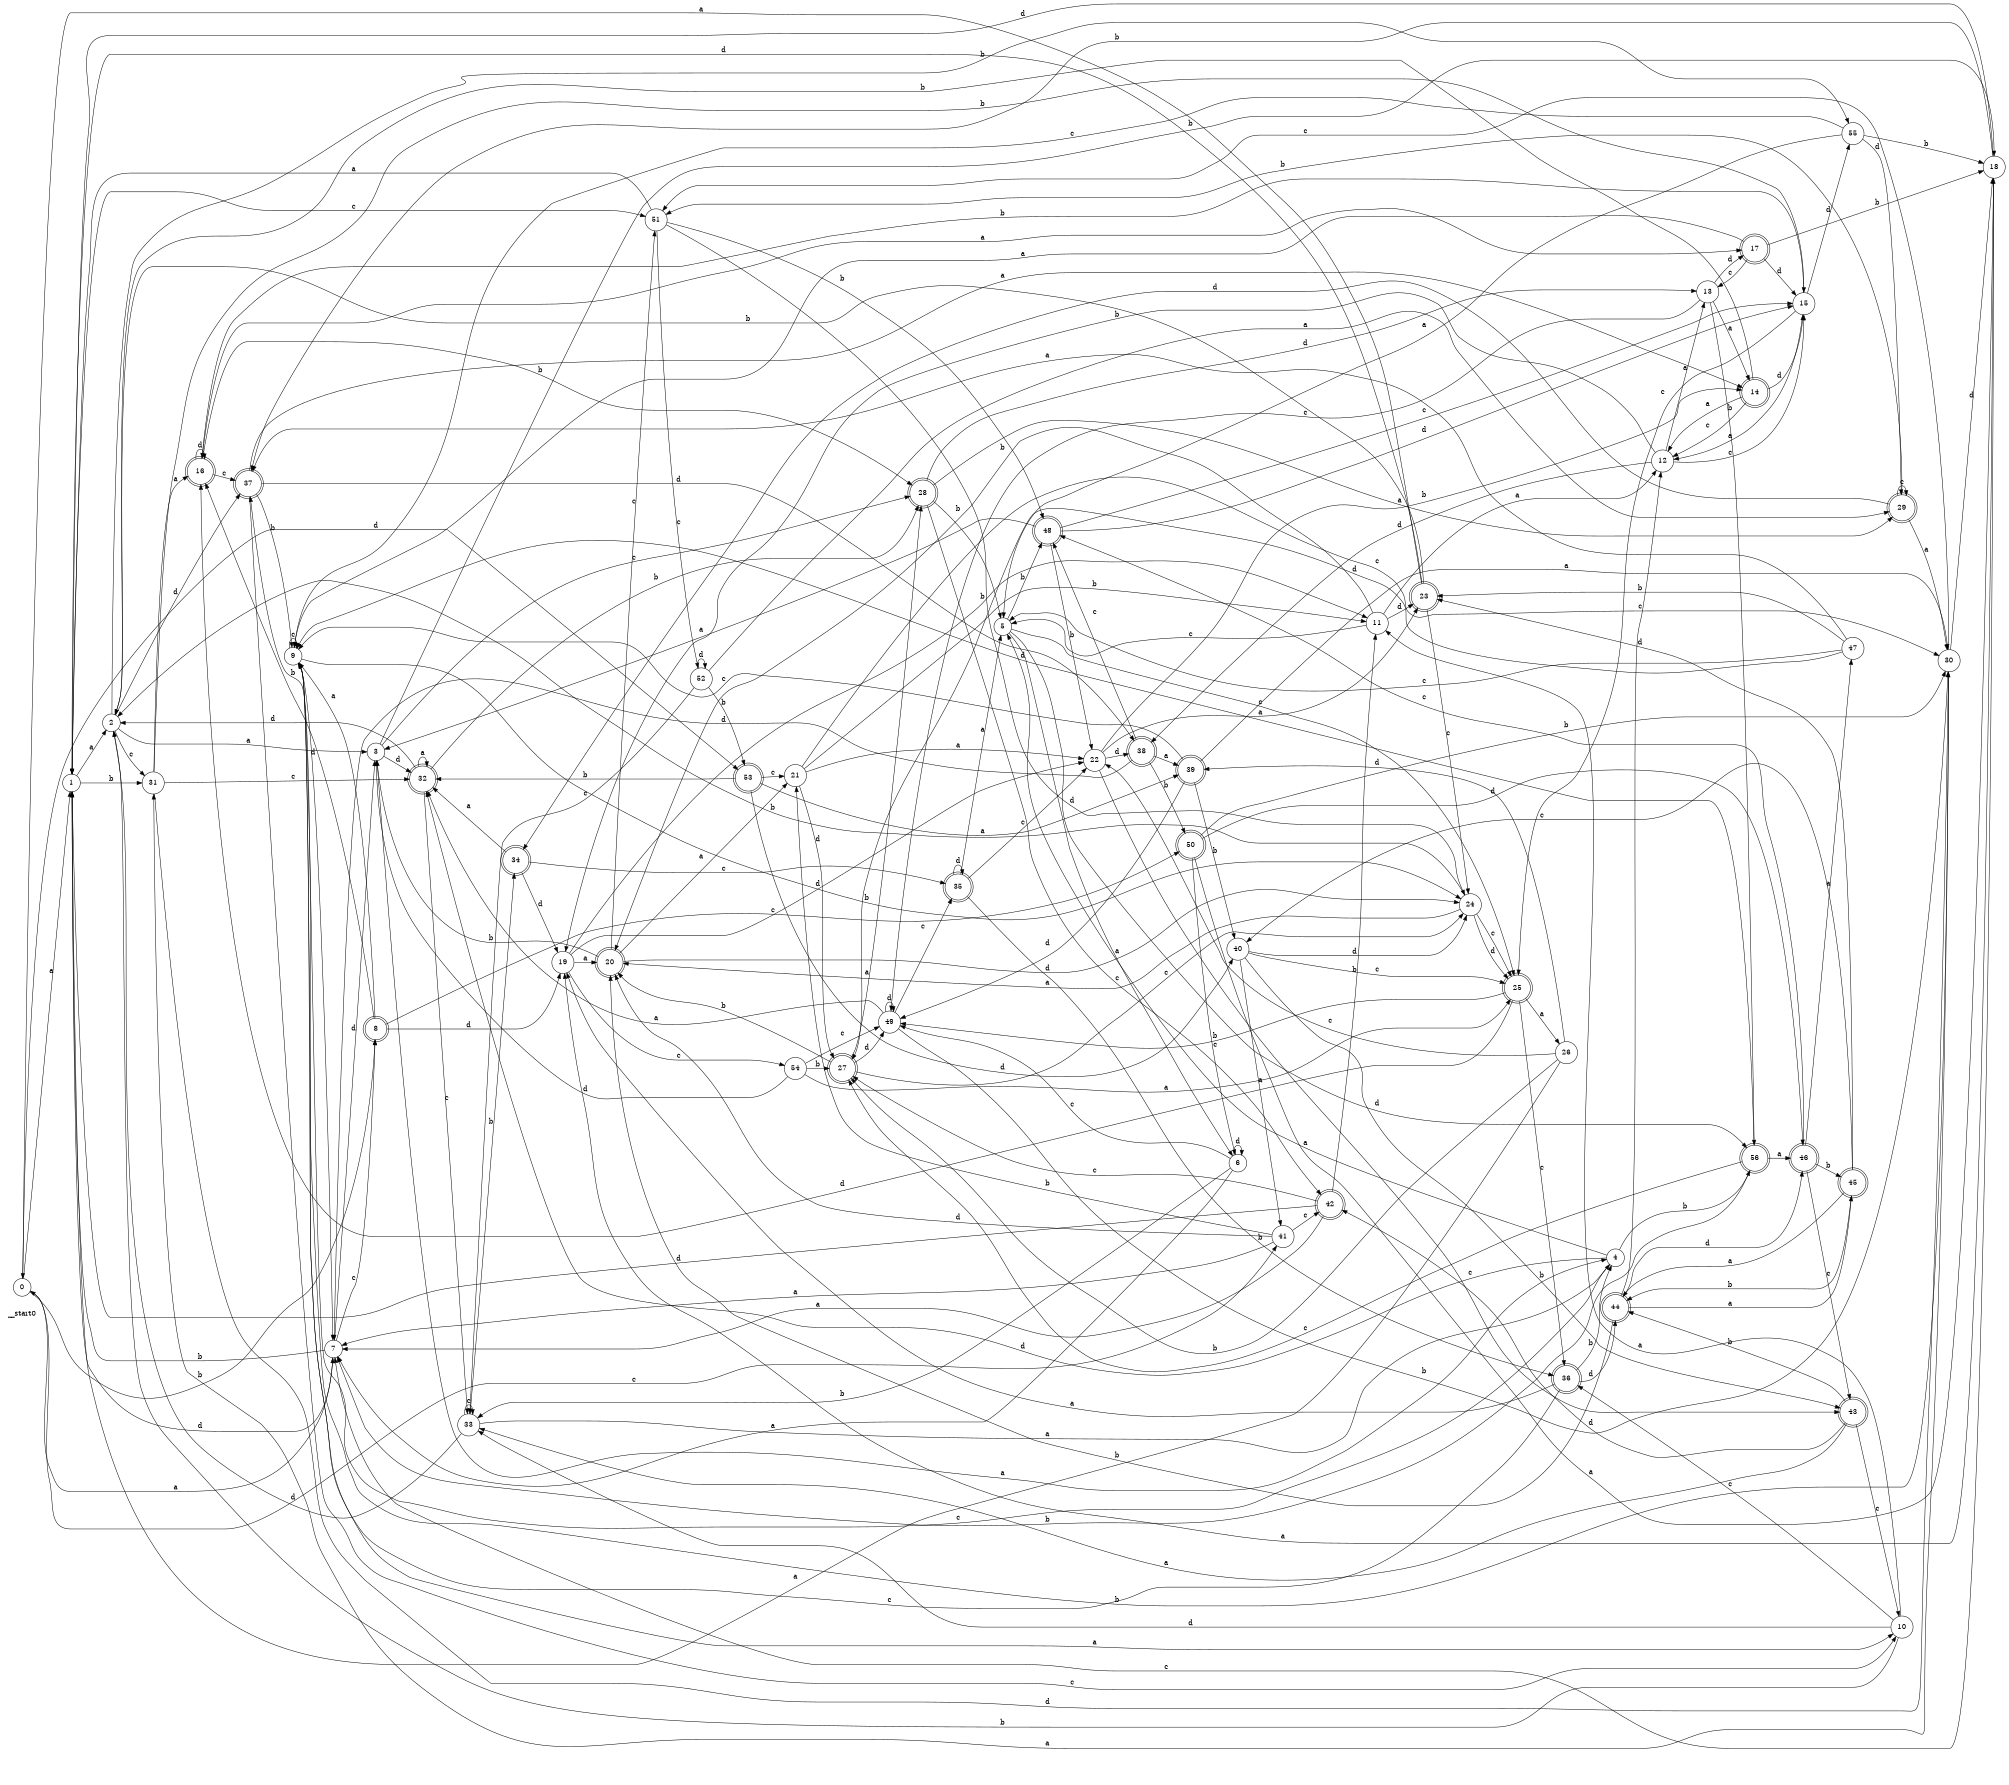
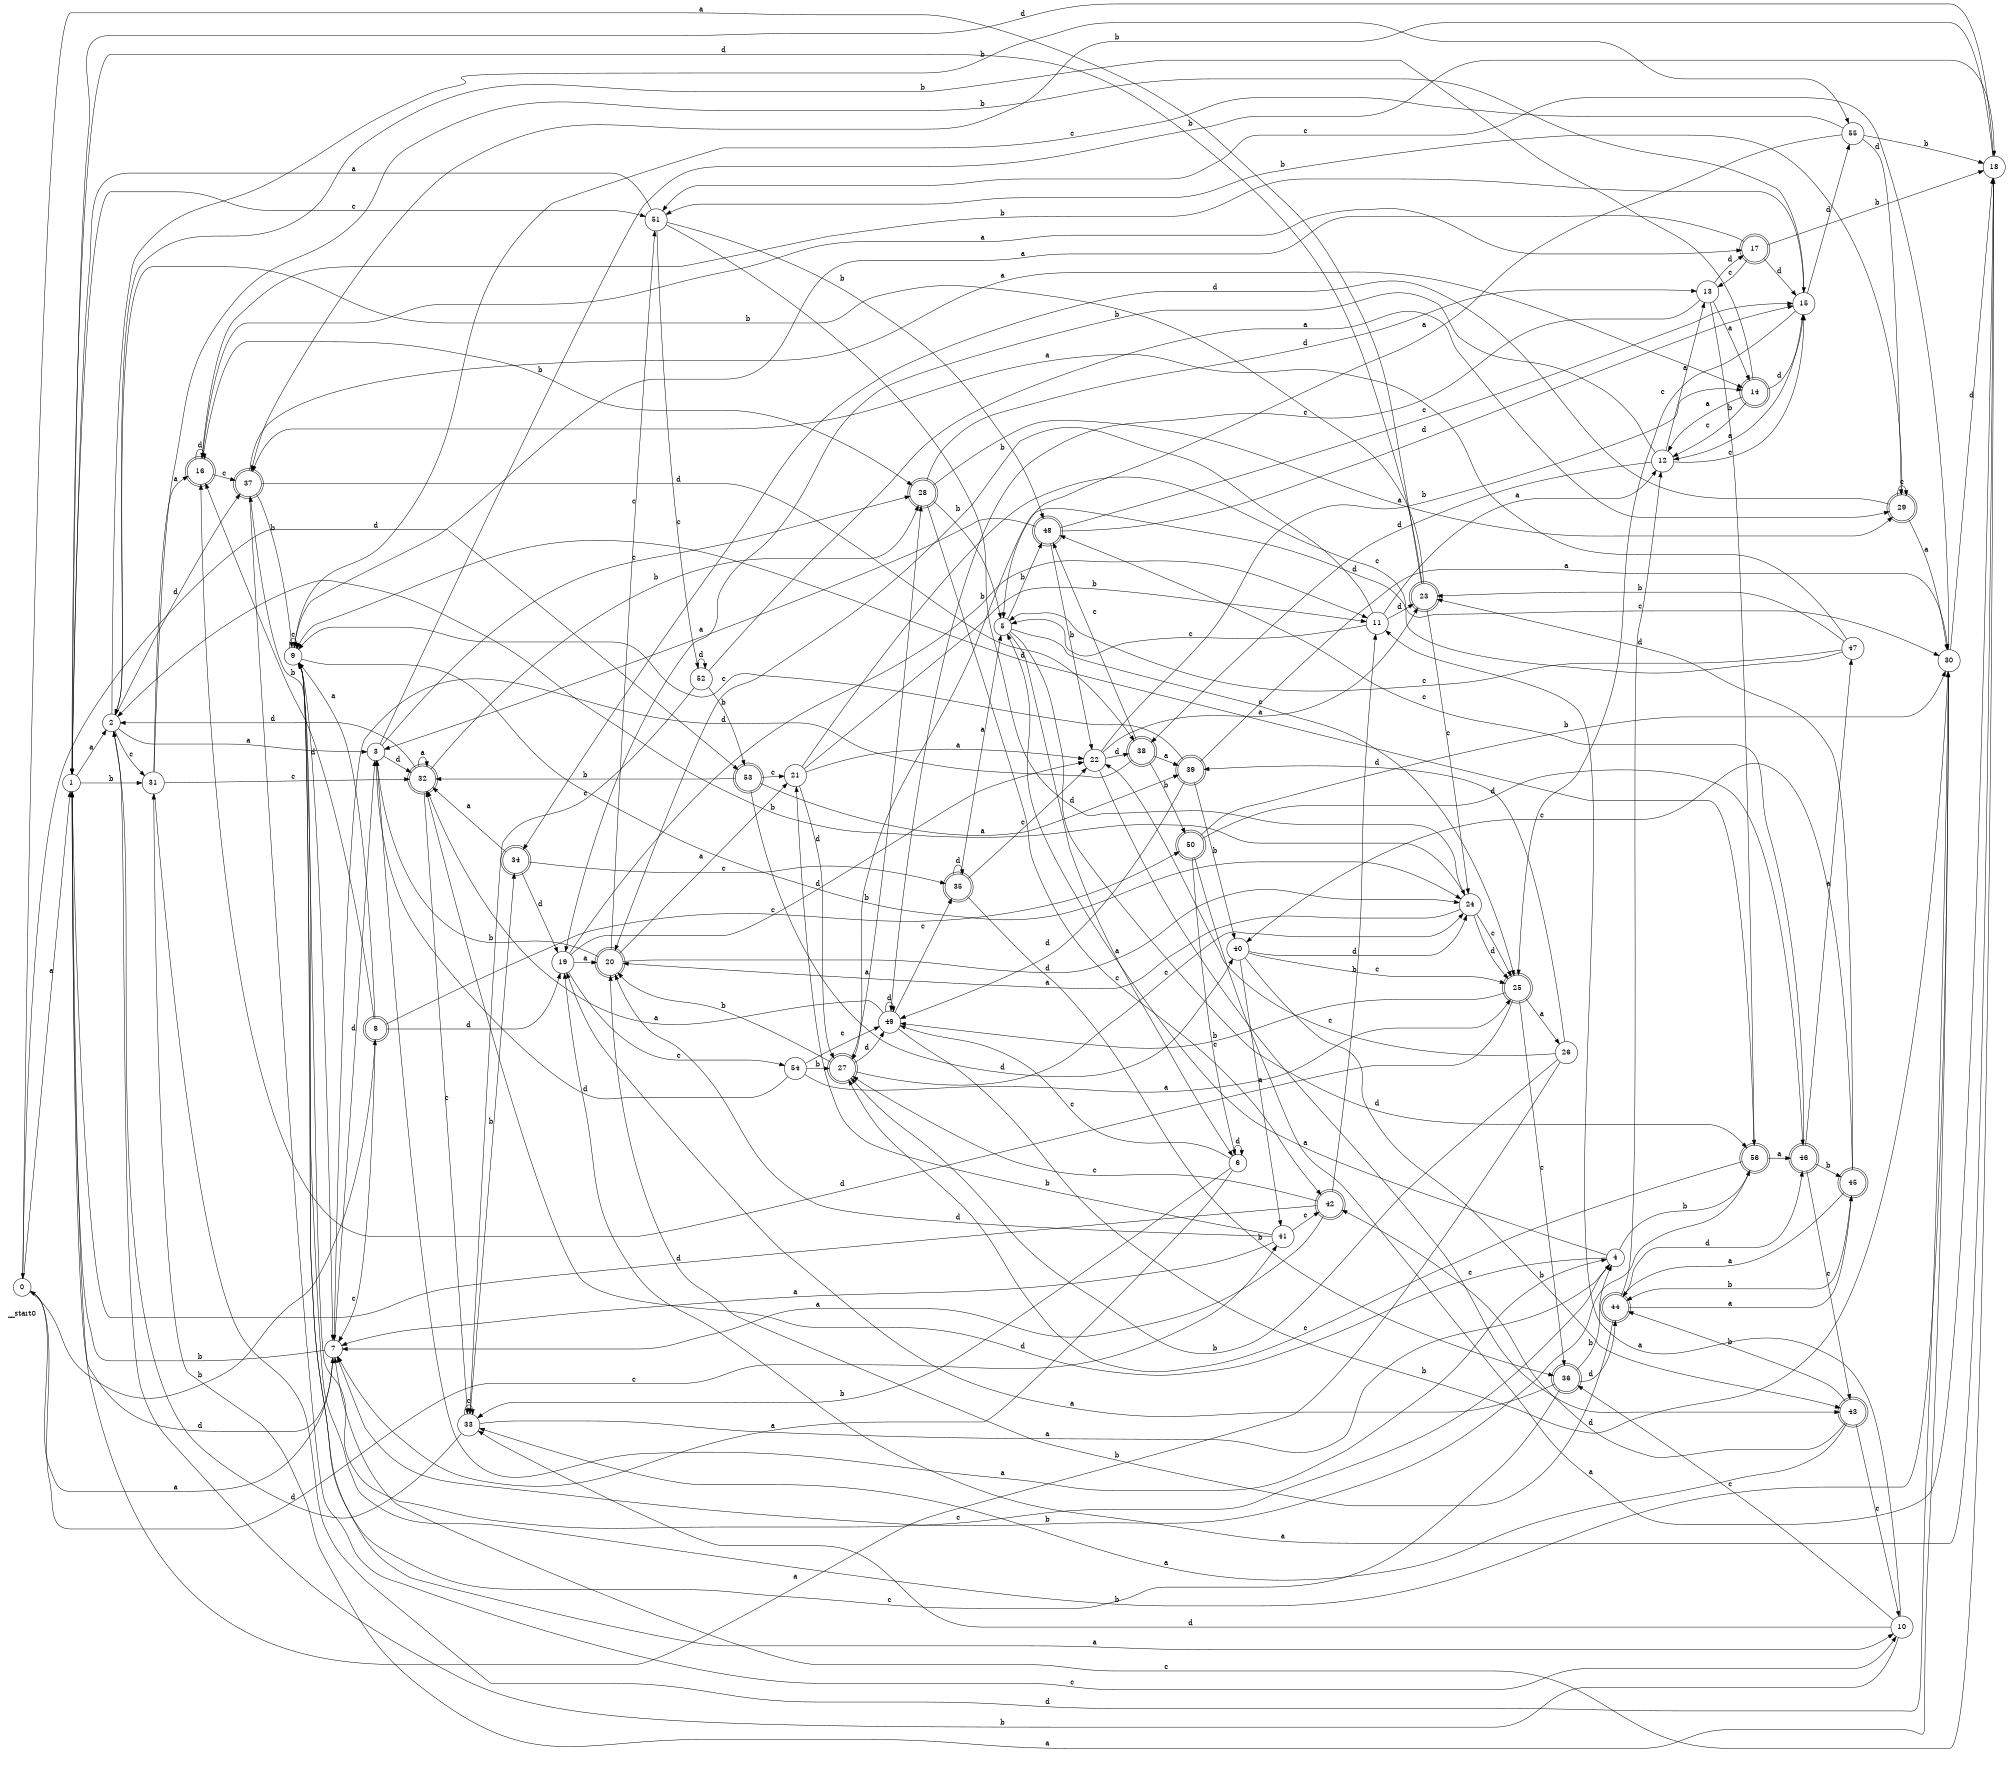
  digraph {
    rankdir=LR
    node [shape=circle color=black fillcolor=white style=filled]
    __start0 [shape=none color="" fillcolor="" style=""]
    n2 [label=0]
    n3 [label=1]
    n4 [label=8 shape=doublecircle style="rounded,filled"]
    n5 [label=41]
    n6 [label=53 shape=doublecircle style="rounded,filled"]
    n7 [label=2]
    n8 [label=7]
    n9 [label=31]
    n10 [label=51]
    n11 [label=9]
    n12 [label=16 shape=doublecircle style="rounded,filled"]
    n13 [label=19]
    n14 [label=50 shape=doublecircle style="rounded,filled"]
    n15 [label=20 shape=doublecircle style="rounded,filled"]
    n16 [label=21]
    n17 [label=42 shape=doublecircle style="rounded,filled"]
    n18 [label=32 shape=doublecircle style="rounded,filled"]
    n19 [label=39 shape=doublecircle style="rounded,filled"]
    n20 [label=40]
    n21 [label=3]
    n22 [label=37 shape=doublecircle style="rounded,filled"]
    n23 [label=55]
    n24 [label=15]
    n25 [label=30]
    n26 [label=48 shape=doublecircle style="rounded,filled"]
    n27 [label=24]
    n28 [label=52]
    n29 [label=4]
    n30 [label=18]
    n31 [label=28 shape=doublecircle style="rounded,filled"]
    n32 [label=10]
    n33 [label=38 shape=doublecircle style="rounded,filled"]
    n34 [label=14 shape=doublecircle style="rounded,filled"]
    n35 [label=5]
    n36 [label=29 shape=doublecircle style="rounded,filled"]
    n37 [label=56 shape=doublecircle style="rounded,filled"]
    n38 [label=13]
    n39 [label=33]
    n40 [label=6]
    n41 [label=25 shape=doublecircle style="rounded,filled"]
    n42 [label=27 shape=doublecircle style="rounded,filled"]
    n43 [label=46 shape=doublecircle style="rounded,filled"]
    n44 [label=49]
    n45 [label=36 shape=doublecircle style="rounded,filled"]
    n46 [label=26]
    n47 [label=22]
    n48 [label=34 shape=doublecircle style="rounded,filled"]
    n49 [label=35 shape=doublecircle style="rounded,filled"]
    n50 [label=17 shape=doublecircle style="rounded,filled"]
    n51 [label=11]
    n52 [label=54]
    n53 [label=12]
    n54 [label=23 shape=doublecircle style="rounded,filled"]
    n55 [label=44 shape=doublecircle style="rounded,filled"]
    n56 [label=43 shape=doublecircle style="rounded,filled"]
    n57 [label=45 shape=doublecircle style="rounded,filled"]
    n58 [label=47]
    n2 -> n3 [label=a]
    n2 -> n4 [label=b]
    n2 -> n5 [label=c]
    n2 -> n6 [label=d]
    n3 -> n7 [label=a]
    n3 -> n8 [label=d]
    n3 -> n9 [label=b]
    n3 -> n10 [label=c]
    n4 -> n11 [label=a]
    n4 -> n12 [label=b]
    n4 -> n13 [label=d]
    n4 -> n14 [label=c]
    n5 -> n8 [label=a]
    n5 -> n15 [label=d]
    n5 -> n16 [label=b]
    n5 -> n17 [label=c]
    n6 -> n16 [label=c]
    n6 -> n18 [label=b]
    n6 -> n19 [label=a]
    n6 -> n20 [label=d]
    n7 -> n9 [label=c]
    n7 -> n21 [label=a]
    n7 -> n22 [label=d]
    n7 -> n23 [label=b]
    n8 -> n2 [label=a]
    n8 -> n3 [label=b]
-   n8 -> n4 [label=c]
+   n4 -> n8 [label=c]
    n8 -> n21 [label=d]
    n9 -> n12 [label=a]
    n9 -> n18 [label=c]
    n9 -> n24 [label=b]
    n9 -> n25 [label=d]
    n10 -> n3 [label=a]
    n10 -> n26 [label=b]
    n10 -> n27 [label=d]
    n10 -> n28 [label=c]
    n11 -> n8 [label=d]
    n11 -> n11 [label=c]
    n11 -> n27 [label=b]
    n11 -> n32 [label=a]
    n12 -> n12 [label=d]
    n12 -> n22 [label=c]
    n12 -> n31 [label=b]
    n12 -> n50 [label=a]
    n13 -> n15 [label=a]
    n13 -> n47 [label=d]
    n13 -> n51 [label=b]
    n13 -> n52 [label=c]
    n14 -> n25 [label=b]
    n14 -> n30 [label=a]
    n14 -> n40 [label=c]
    n14 -> n43 [label=d]
    n15 -> n10 [label=c]
    n15 -> n16 [label=a]
    n15 -> n21 [label=b]
    n15 -> n27 [label=d]
    n16 -> n25 [label=c]
    n16 -> n42 [label=d]
    n16 -> n47 [label=a]
    n16 -> n51 [label=b]
    n17 -> n3 [label=d]
    n17 -> n8 [label=a]
    n17 -> n42 [label=c]
    n17 -> n51 [label=b]
    n18 -> n7 [label=d]
    n18 -> n18 [label=a]
    n18 -> n31 [label=b]
    n18 -> n39 [label=c]
    n19 -> n11 [label=c]
    n19 -> n20 [label=b]
    n19 -> n25 [label=a]
    n19 -> n44 [label=d]
    n20 -> n5 [label=a]
    n20 -> n27 [label=d]
    n20 -> n41 [label=c]
    n20 -> n56 [label=b]
    n21 -> n18 [label=d]
    n21 -> n29 [label=a]
    n21 -> n30 [label=b]
    n21 -> n31 [label=c]
    n22 -> n11 [label=b]
    n22 -> n32 [label=c]
    n22 -> n33 [label=d]
    n22 -> n34 [label=a]
    n23 -> n11 [label=c]
    n23 -> n30 [label=b]
    n23 -> n35 [label=a]
    n23 -> n36 [label=d]
    n24 -> n12 [label=b]
    n24 -> n23 [label=d]
    n24 -> n41 [label=c]
    n24 -> n53 [label=a]
    n25 -> n9 [label=a]
    n25 -> n10 [label=c]
    n25 -> n11 [label=b]
    n25 -> n30 [label=d]
    n26 -> n21 [label=a]
    n26 -> n24 [label=c]
    n26 -> n24 [label=d]
    n26 -> n47 [label=b]
    n27 -> n7 [label=b]
    n27 -> n15 [label=a]
    n27 -> n41 [label=c]
    n27 -> n41 [label=d]
    n28 -> n6 [label=b]
    n28 -> n28 [label=d]
    n28 -> n36 [label=a]
    n28 -> n39 [label=c]
    n29 -> n11 [label=c]
    n29 -> n18 [label=d]
    n29 -> n35 [label=a]
    n29 -> n37 [label=b]
    n30 -> n3 [label=d]
    n30 -> n8 [label=c]
    n30 -> n13 [label=a]
    n30 -> n22 [label=b]
    n31 -> n17 [label=c]
    n31 -> n35 [label=b]
    n31 -> n36 [label=a]
    n31 -> n38 [label=d]
    n32 -> n7 [label=b]
    n32 -> n39 [label=d]
    n32 -> n45 [label=c]
    n32 -> n51 [label=a]
    n33 -> n8 [label=d]
    n33 -> n14 [label=b]
    n33 -> n19 [label=a]
    n33 -> n26 [label=c]
    n34 -> n7 [label=b]
    n34 -> n24 [label=d]
    n34 -> n53 [label=a]
    n34 -> n53 [label=c]
    n35 -> n26 [label=b]
    n35 -> n37 [label=d]
    n35 -> n40 [label=a]
    n35 -> n41 [label=c]
    n36 -> n10 [label=b]
    n36 -> n25 [label=a]
    n36 -> n36 [label=c]
    n36 -> n48 [label=d]
    n37 -> n8 [label=b]
    n37 -> n11 [label=d]
    n37 -> n42 [label=c]
    n37 -> n43 [label=a]
    n38 -> n34 [label=a]
    n38 -> n37 [label=b]
    n38 -> n44 [label=c]
    n38 -> n50 [label=d]
    n39 -> n7 [label=d]
    n39 -> n29 [label=a]
    n39 -> n39 [label=c]
    n39 -> n48 [label=b]
    n40 -> n8 [label=a]
    n40 -> n39 [label=b]
    n40 -> n40 [label=d]
    n40 -> n44 [label=c]
    n41 -> n12 [label=d]
    n41 -> n44 [label=b]
    n41 -> n45 [label=c]
    n41 -> n46 [label=a]
    n42 -> n15 [label=b]
    n42 -> n27 [label=c]
    n42 -> n31 [label=a]
    n42 -> n44 [label=d]
    n43 -> n26 [label=c]
    n43 -> n56 [label=c]
    n43 -> n57 [label=b]
    n43 -> n58 [label=a]
    n44 -> n18 [label=a]
    n44 -> n25 [label=b]
    n44 -> n44 [label=d]
    n44 -> n49 [label=c]
    n45 -> n13 [label=a]
    n45 -> n22 [label=c]
    n45 -> n29 [label=b]
    n45 -> n55 [label=d]
    n46 -> n3 [label=a]
    n46 -> n19 [label=d]
    n46 -> n42 [label=b]
    n46 -> n47 [label=c]
    n47 -> n33 [label=d]
    n47 -> n34 [label=b]
    n47 -> n54 [label=a]
    n47 -> n56 [label=c]
    n48 -> n13 [label=d]
    n48 -> n18 [label=a]
    n48 -> n49 [label=c]
    n49 -> n35 [label=a]
    n49 -> n45 [label=b]
    n49 -> n47 [label=c]
    n49 -> n49 [label=d]
    n50 -> n11 [label=a]
    n50 -> n24 [label=d]
    n50 -> n30 [label=b]
    n50 -> n38 [label=c]
    n51 -> n15 [label=b]
    n51 -> n35 [label=c]
    n51 -> n53 [label=a]
    n51 -> n54 [label=d]
    n52 -> n21 [label=d]
    n52 -> n41 [label=a]
    n52 -> n42 [label=b]
    n52 -> n44 [label=c]
    n53 -> n13 [label=b]
    n53 -> n24 [label=c]
    n53 -> n33 [label=d]
    n53 -> n38 [label=a]
    n54 -> n2 [label=a]
    n54 -> n3 [label=d]
    n54 -> n7 [label=b]
    n54 -> n27 [label=c]
    n55 -> n15 [label=b]
    n55 -> n43 [label=d]
    n55 -> n53 [label=c]
    n55 -> n57 [label=a]
    n56 -> n17 [label=d]
    n56 -> n32 [label=c]
    n56 -> n39 [label=a]
    n56 -> n55 [label=b]
    n57 -> n20 [label=c]
    n57 -> n54 [label=d]
    n57 -> n55 [label=a]
    n57 -> n55 [label=b]
    n58 -> n22 [label=a]
    n58 -> n35 [label=c]
    n58 -> n42 [label=d]
    n58 -> n54 [label=b]
  }
